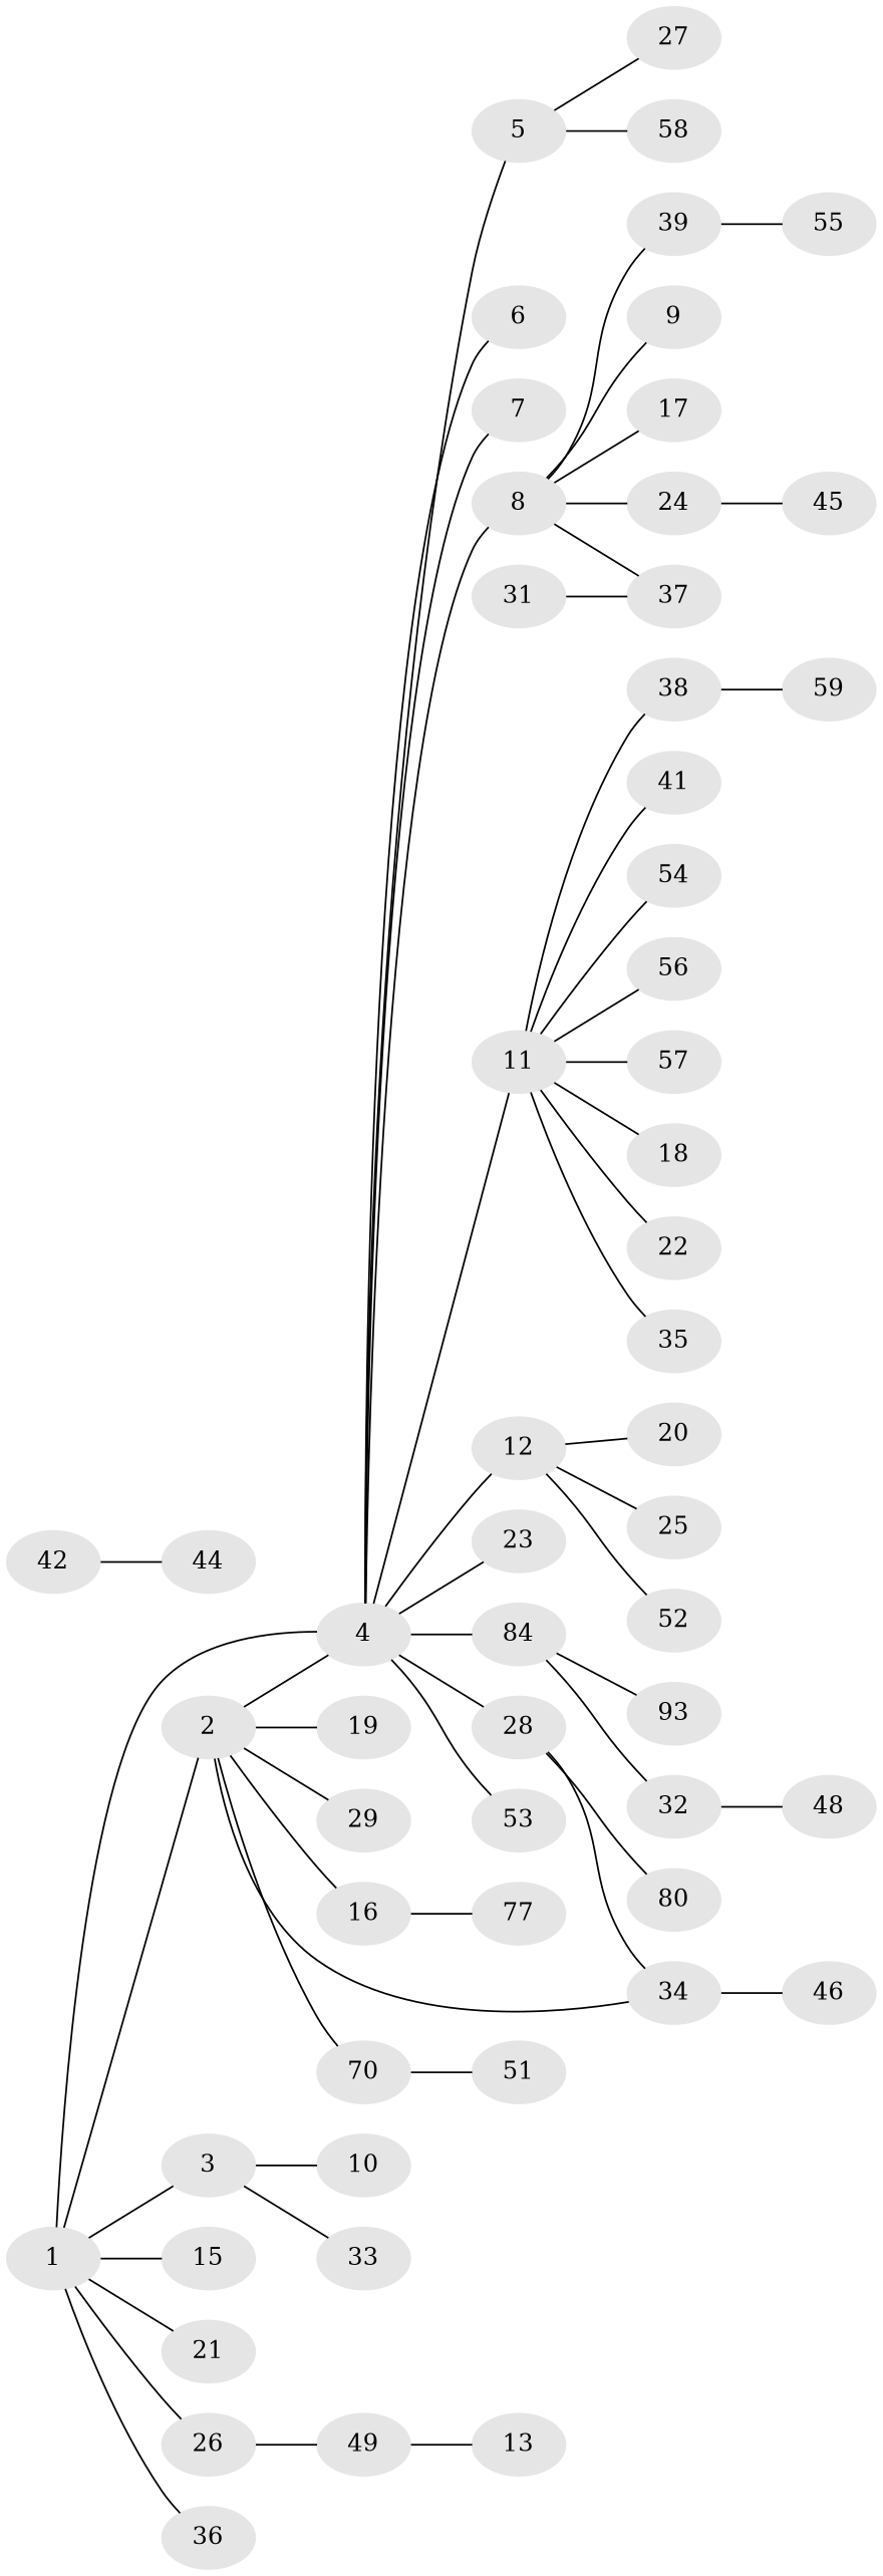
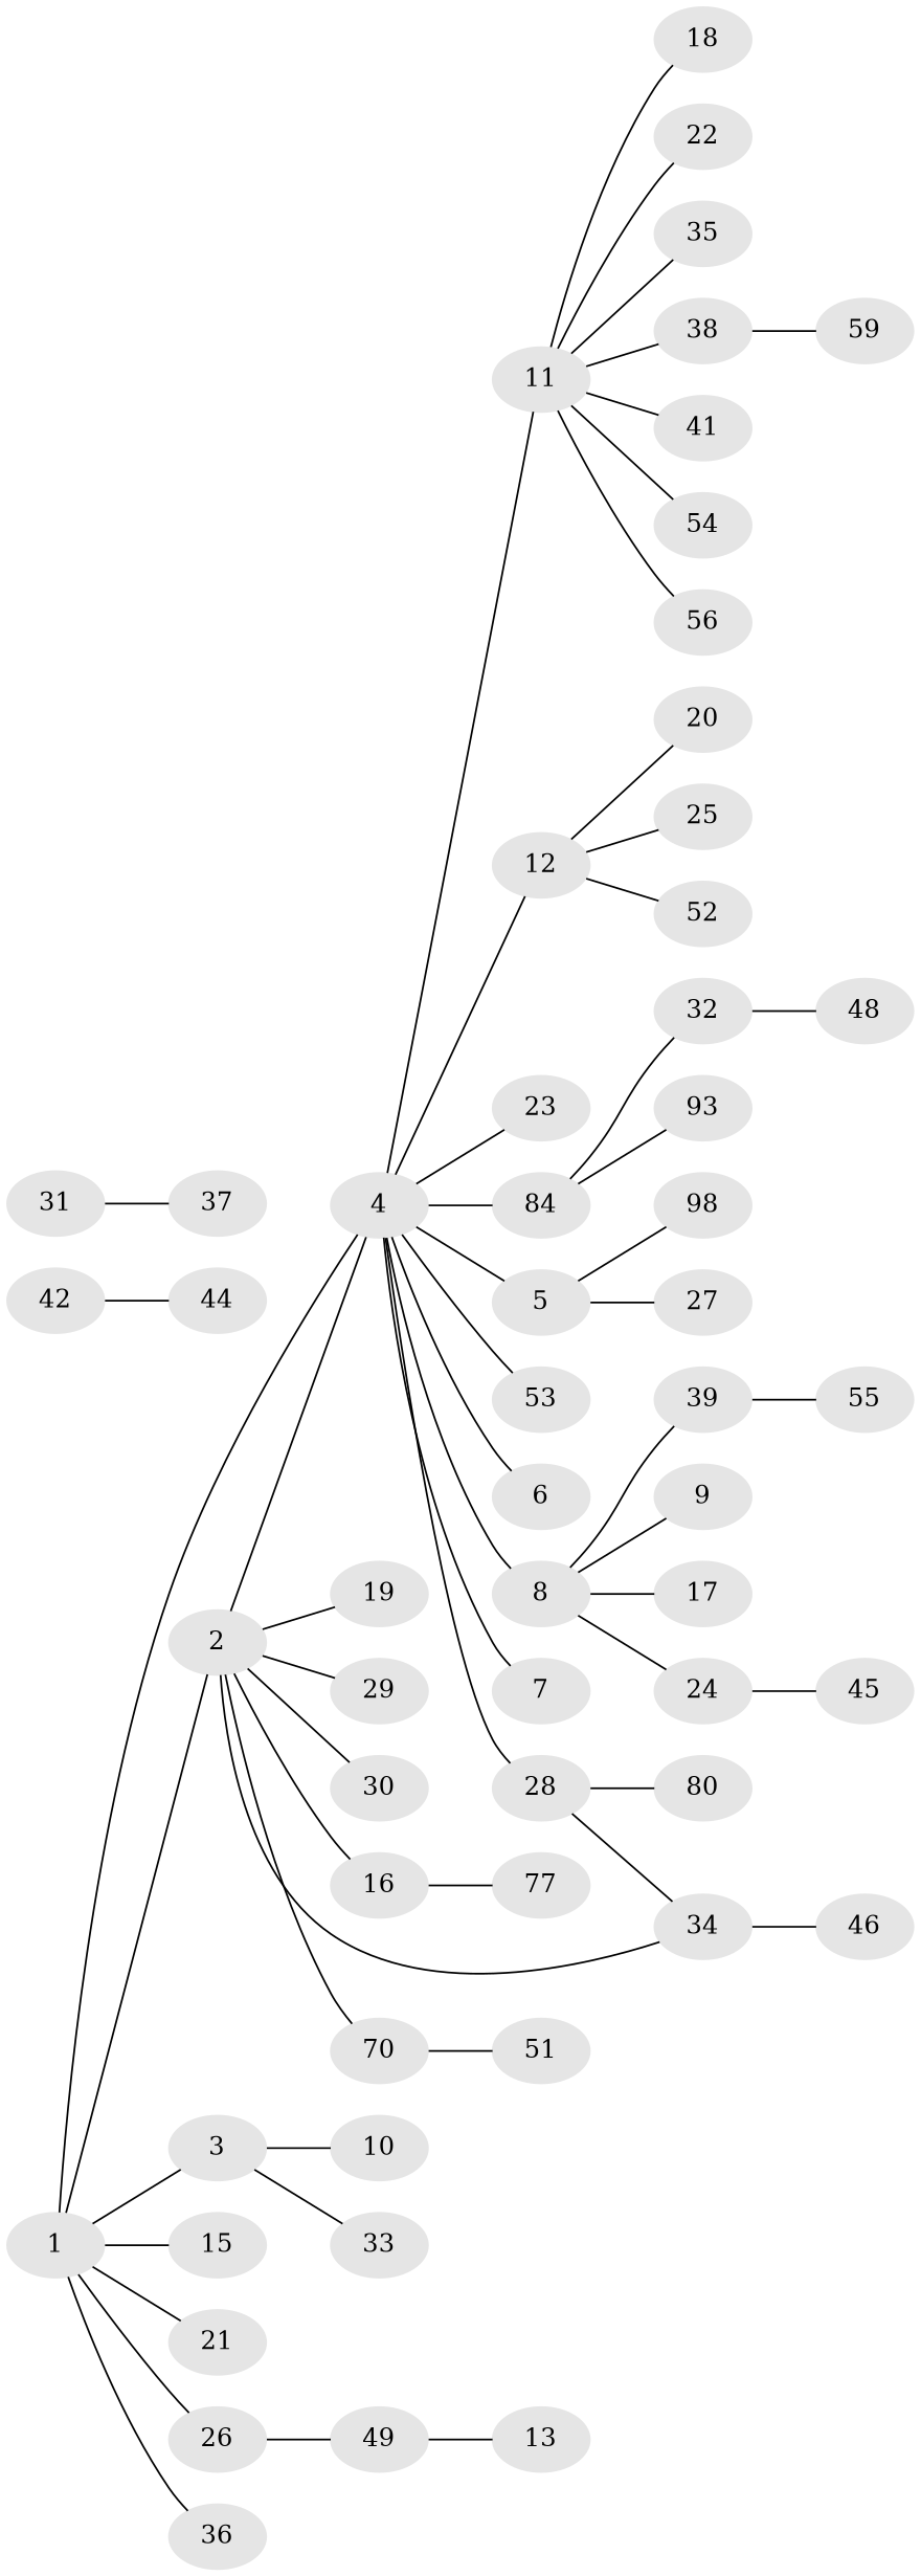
  graph {
    rankdir=LR
    node [color=gray90 style=filled]
    edge [weight=1.0]
    1
    2
    3
    15
    21
    26
    36
    4
    16
    19
    29
+   30
    34
    n14 [label=70]
    10
    33
    49
    42
    44
    5
    6
    7
    8
    11
    12
    n26 [label=84]
    23
    28
    53
    n30 [label=77]
    46
    51
    31
    37
    27
-   58
+   58 [label=98]
    9
    17
    24
    39
    18
    22
    35
    38
    41
    54
    56
-   57
    20
    25
    52
    32
    n53 [label=93]
    n54 [label=80]
    45
    55
    59
    48
    13
    1 -- 2
    1 -- 3
    1 -- 15 [weight=4.0]
    1 -- 21
    1 -- 26
    1 -- 36
    1 -- 4
    2 -- 4
    2 -- 16
    2 -- 19 [weight=5.0]
    2 -- 29
+   2 -- 30
    2 -- 34
    2 -- n14
    3 -- 10 [weight=2.0]
    3 -- 33
    26 -- 49
    4 -- 5
    4 -- 6
    4 -- 7
    4 -- 8
    4 -- 11
    4 -- 12
    4 -- n26 [weight=7.0]
    4 -- 23
    4 -- 28
    4 -- 53
    16 -- n30
    34 -- 46
    n14 -- 51
    49 -- 13
    42 -- 44
    5 -- 27
    5 -- 58
-   8 -- 37
    8 -- 9
    8 -- 17
    8 -- 24 [weight=7.0]
    8 -- 39
    11 -- 18
    11 -- 22
    11 -- 35
    11 -- 38
    11 -- 41
    11 -- 54
    11 -- 56
-   11 -- 57
    12 -- 20
    12 -- 25
    12 -- 52
    n26 -- 32
    n26 -- n53
    28 -- 34
    28 -- n54
    31 -- 37
    24 -- 45
    39 -- 55 [weight=2.0]
    38 -- 59
    32 -- 48
  }
